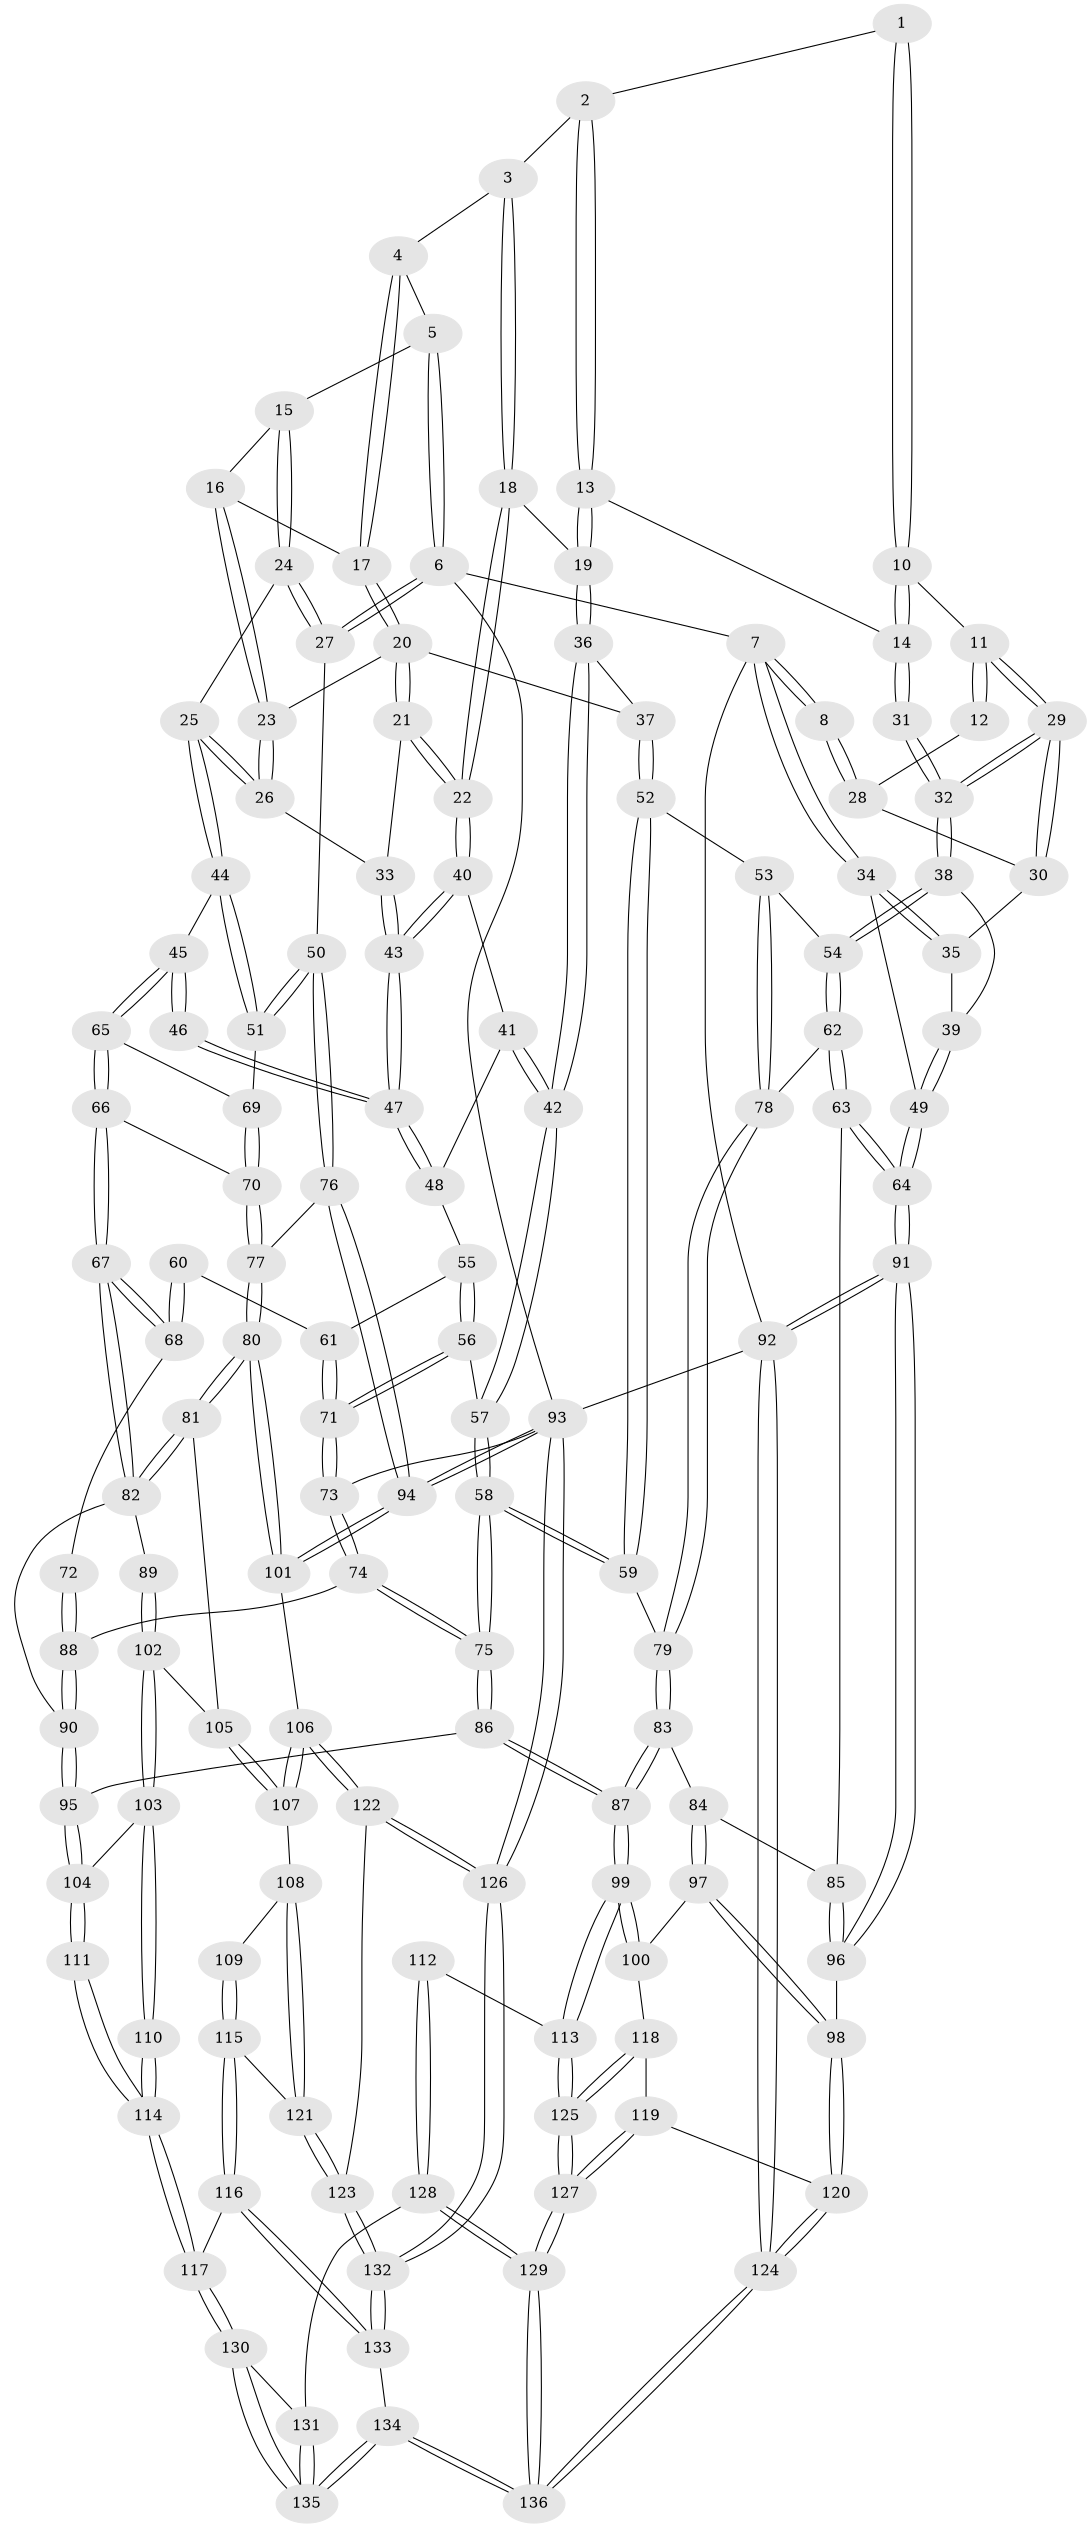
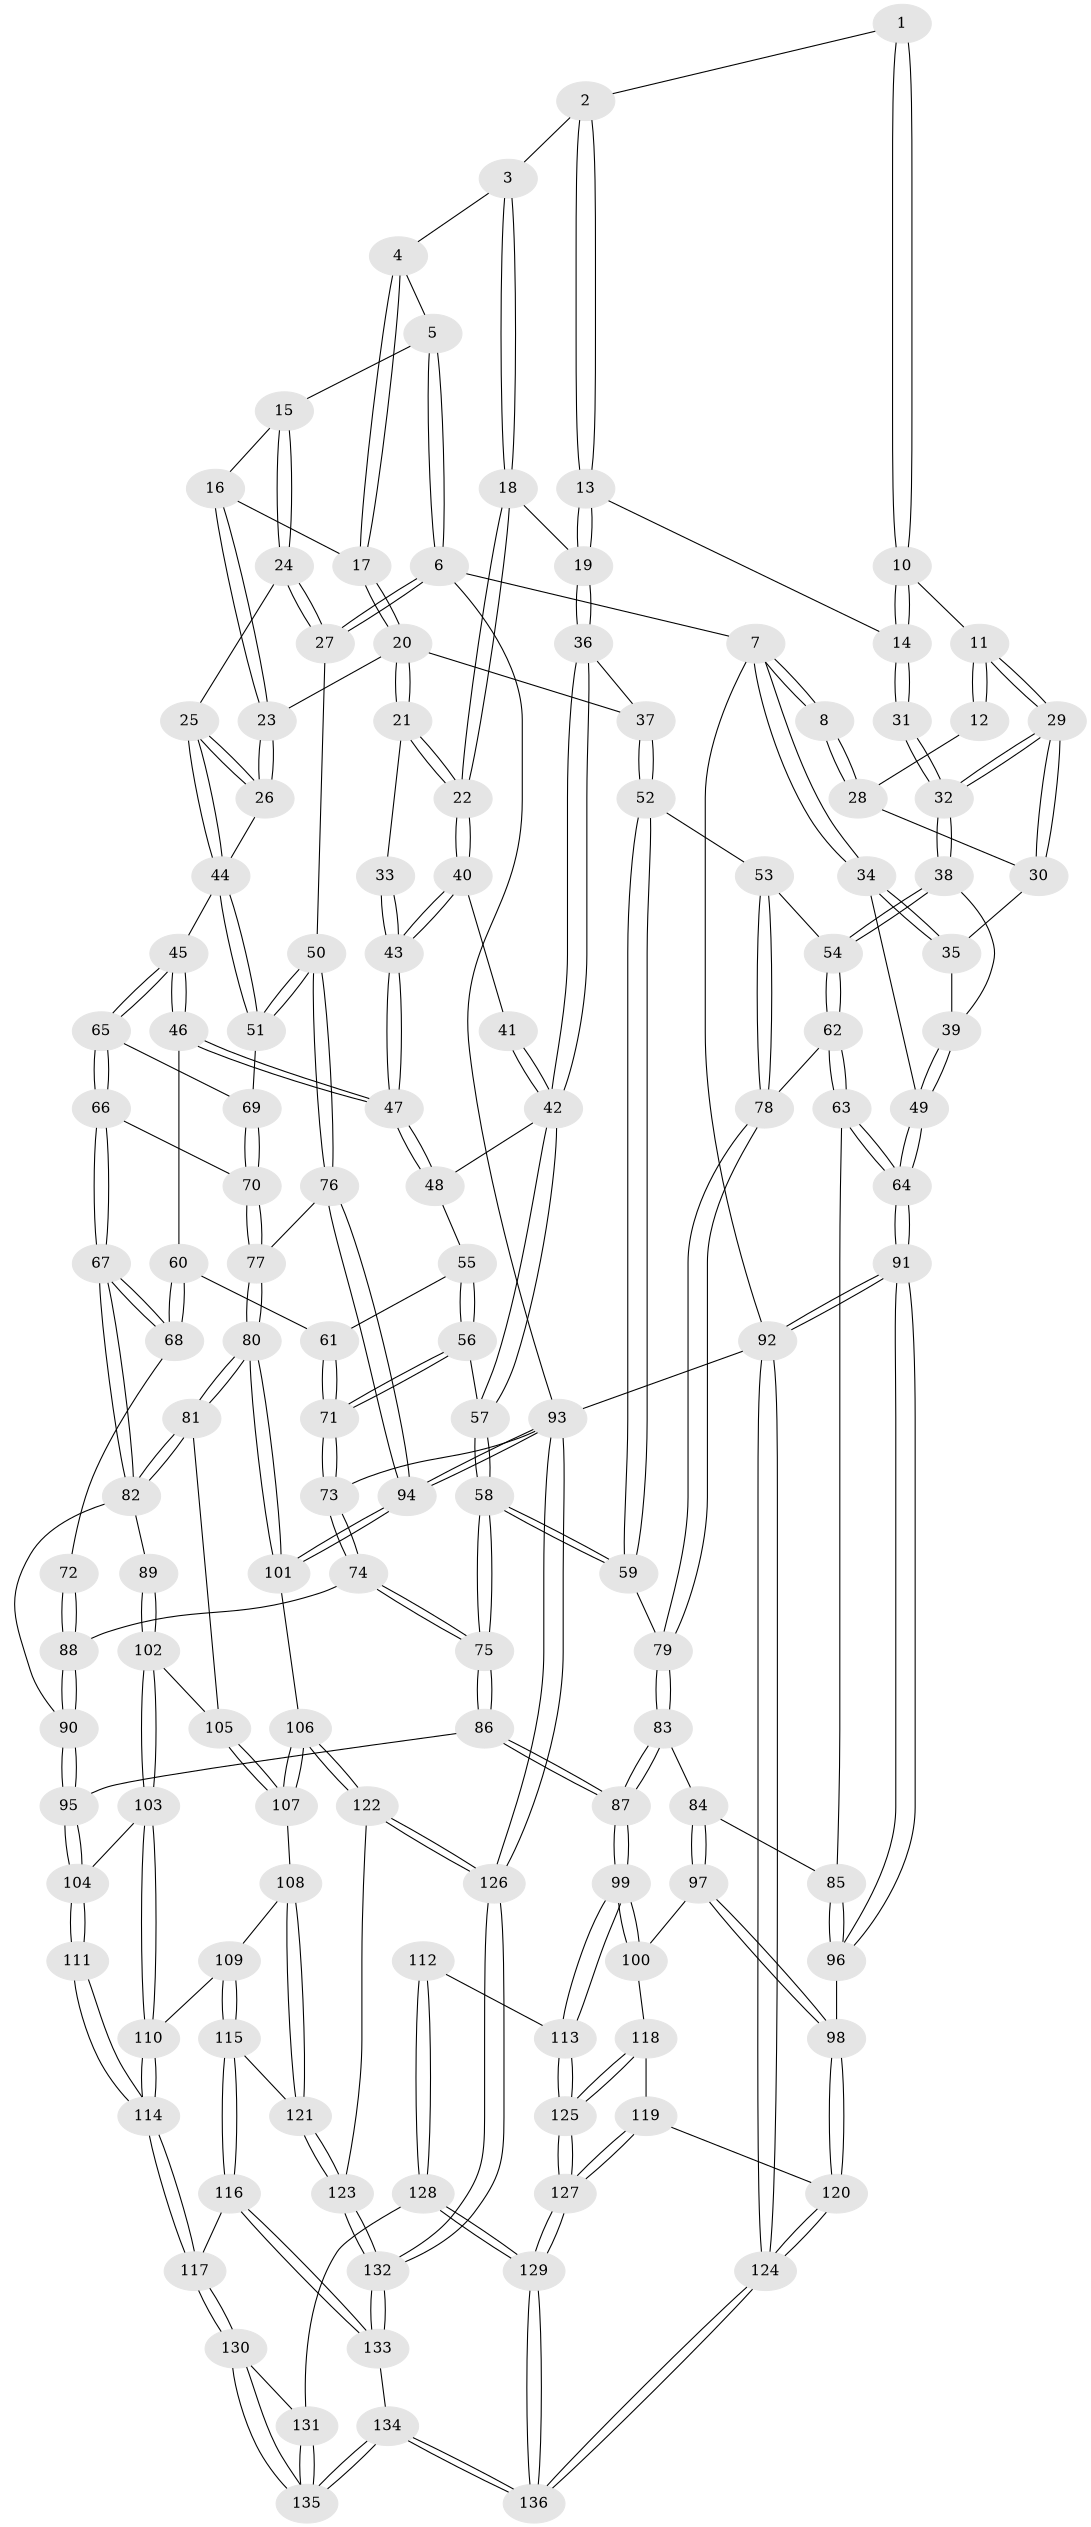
  graph {
    node [color=gray90 style=filled]
    1
    2
    10
    3
    13
    11
    14
    4
    18
    19
    5
    17
    22
    6
    15
    20
    7
    27
    93
    16
    24
    8
    34
    92
    50
    73
    94
    126
    28
    35
    49
    124
    30
    12
    29
    31
    32
    36
    23
    25
    26
    21
    37
    40
    42
    33
    43
    41
    44
    45
    51
    76
    38
    39
    52
    54
    47
    64
    57
    53
    59
    62
    48
    55
    58
    46
    65
    69
    60
    66
    61
    68
    56
    91
    77
    70
    78
    79
    63
    71
    75
    86
    83
    72
    85
    96
    67
    82
    89
    90
    88
    80
    74
    87
    95
    101
    81
    84
    105
    106
    107
    102
    97
    99
    98
    100
    104
    113
    103
    136
    132
    111
    120
    118
    125
    119
    122
    110
    114
    108
    123
    109
    121
    115
    116
    117
    112
    128
    129
    131
    127
    130
    133
    134
    135
    1 -- 2
    1 -- 10
    1 -- 10
    2 -- 3
    2 -- 13
    2 -- 13
    10 -- 11
    10 -- 14
    10 -- 14
    3 -- 4
    3 -- 18
    3 -- 18
    13 -- 14
    13 -- 19
    13 -- 19
    11 -- 12
    11 -- 12
    11 -- 29
    11 -- 29
    14 -- 31
    14 -- 31
    4 -- 5
    4 -- 17
    4 -- 17
    18 -- 19
    18 -- 22
    18 -- 22
    19 -- 36
    19 -- 36
    5 -- 6
    5 -- 6
    5 -- 15
    17 -- 20
    17 -- 20
    22 -- 40
    22 -- 40
    6 -- 7
    6 -- 27
    6 -- 27
    6 -- 93
    15 -- 16
    15 -- 24
    15 -- 24
    20 -- 23
    20 -- 21
    20 -- 21
    20 -- 37
    7 -- 8
    7 -- 8
    7 -- 34
    7 -- 34
    7 -- 92
    27 -- 50
    93 -- 73
    93 -- 94
    93 -- 94
    93 -- 126
    93 -- 126
    16 -- 17
    16 -- 23
    16 -- 23
    24 -- 27
    24 -- 27
    24 -- 25
    8 -- 28
    8 -- 28
    34 -- 35
    34 -- 35
    34 -- 49
    92 -- 93
    92 -- 124
    92 -- 124
    50 -- 51
    50 -- 51
    50 -- 76
    50 -- 76
    73 -- 74
    73 -- 74
    94 -- 101
    94 -- 101
    126 -- 132
    126 -- 132
    28 -- 30
    35 -- 39
    49 -- 64
    49 -- 64
    124 -- 136
    124 -- 136
    30 -- 35
    12 -- 28
    29 -- 30
    29 -- 30
    29 -- 32
    29 -- 32
    31 -- 32
    31 -- 32
    32 -- 38
    32 -- 38
    36 -- 37
    36 -- 42
    36 -- 42
    23 -- 26
    23 -- 26
    25 -- 26
    25 -- 26
    25 -- 44
    25 -- 44
-   26 -- 33
+   26 -- 44
    21 -- 22
    21 -- 22
    21 -- 33
    37 -- 52
    37 -- 52
    40 -- 43
    40 -- 43
    40 -- 41
    42 -- 57
    42 -- 57
    33 -- 43
    33 -- 43
    43 -- 47
    43 -- 47
    41 -- 42
    41 -- 42
-   41 -- 48
+   42 -- 48
    44 -- 45
    44 -- 51
    44 -- 51
    45 -- 46
    45 -- 46
    45 -- 65
    45 -- 65
    51 -- 69
    76 -- 94
    76 -- 94
    76 -- 77
    38 -- 39
    38 -- 54
    38 -- 54
    39 -- 49
    39 -- 49
    52 -- 53
    52 -- 59
    52 -- 59
    54 -- 62
    54 -- 62
    47 -- 48
    47 -- 48
    64 -- 91
    64 -- 91
    57 -- 58
    57 -- 58
    53 -- 54
    53 -- 78
    53 -- 78
    59 -- 79
    62 -- 78
    62 -- 63
    62 -- 63
    48 -- 55
    55 -- 61
    55 -- 56
    55 -- 56
    58 -- 59
    58 -- 59
    58 -- 75
    58 -- 75
    46 -- 47
    46 -- 47
+   46 -- 60
    65 -- 69
    65 -- 66
    65 -- 66
    69 -- 70
    69 -- 70
    60 -- 61
    60 -- 68
    60 -- 68
    66 -- 70
    66 -- 67
    66 -- 67
    61 -- 71
    61 -- 71
    68 -- 72
    56 -- 57
    56 -- 71
    56 -- 71
    91 -- 92
    91 -- 92
    91 -- 96
    91 -- 96
    77 -- 80
    77 -- 80
    70 -- 77
    70 -- 77
    78 -- 79
    78 -- 79
    79 -- 83
    79 -- 83
    63 -- 64
    63 -- 64
    63 -- 85
    71 -- 73
    71 -- 73
    75 -- 86
    75 -- 86
    86 -- 87
    86 -- 87
    86 -- 95
    83 -- 87
    83 -- 87
    83 -- 84
    72 -- 88
    72 -- 88
    85 -- 96
    85 -- 96
    96 -- 98
    67 -- 68
    67 -- 68
    67 -- 82
    67 -- 82
    82 -- 89
    82 -- 90
    89 -- 102
    89 -- 102
    90 -- 95
    90 -- 95
    88 -- 90
    88 -- 90
    80 -- 101
    80 -- 101
    80 -- 81
    80 -- 81
    74 -- 75
    74 -- 75
    74 -- 88
    87 -- 99
    87 -- 99
    95 -- 104
    95 -- 104
    101 -- 106
    81 -- 82
    81 -- 82
    81 -- 105
    84 -- 85
    84 -- 97
    84 -- 97
    105 -- 107
    105 -- 107
    106 -- 107
    106 -- 107
    106 -- 122
    106 -- 122
    107 -- 108
    102 -- 105
    102 -- 103
    102 -- 103
    97 -- 98
    97 -- 98
    97 -- 100
    99 -- 100
    99 -- 100
    99 -- 113
    99 -- 113
    98 -- 120
    98 -- 120
    100 -- 118
    104 -- 111
    104 -- 111
    113 -- 125
    113 -- 125
    103 -- 104
    103 -- 110
    103 -- 110
    132 -- 133
    132 -- 133
    111 -- 114
    111 -- 114
    120 -- 124
    120 -- 124
    118 -- 125
    118 -- 125
    118 -- 119
    125 -- 127
    125 -- 127
    119 -- 120
    119 -- 127
    119 -- 127
    122 -- 126
    122 -- 126
    122 -- 123
    110 -- 114
    110 -- 114
    114 -- 117
    114 -- 117
    108 -- 109
    108 -- 121
    108 -- 121
    123 -- 132
    123 -- 132
+   109 -- 110
    109 -- 115
    109 -- 115
    121 -- 123
    121 -- 123
    115 -- 121
    115 -- 116
    115 -- 116
    116 -- 117
    116 -- 133
    116 -- 133
    117 -- 130
    117 -- 130
    112 -- 113
    112 -- 128
    112 -- 128
    128 -- 129
    128 -- 129
    128 -- 131
    129 -- 136
    129 -- 136
    131 -- 135
    131 -- 135
    127 -- 129
    127 -- 129
    130 -- 131
    130 -- 135
    130 -- 135
    133 -- 134
    134 -- 136
    134 -- 136
    134 -- 135
    134 -- 135
  }
